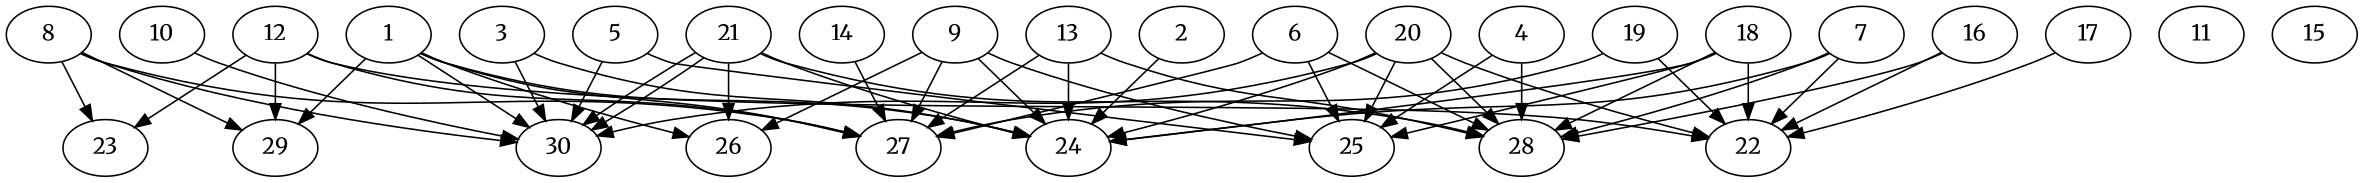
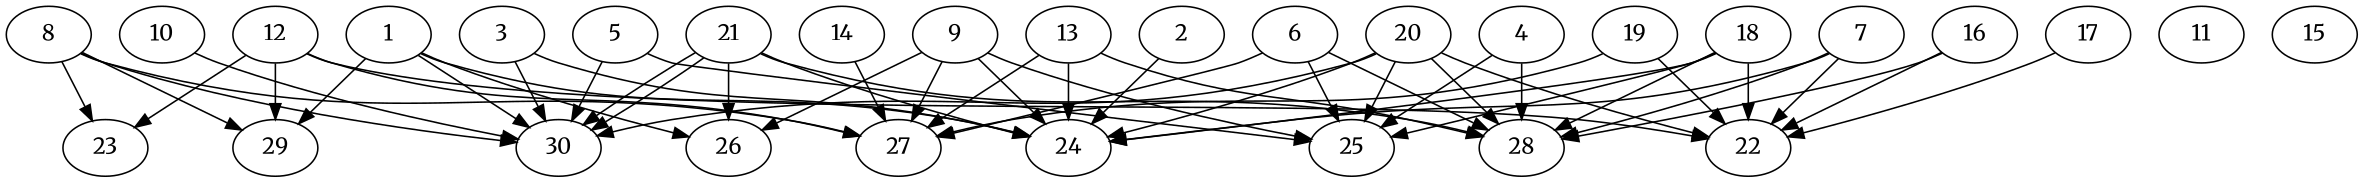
  digraph {
    fontname=Merriweather
    node [alpha=0.12 fontname=Merriweather]
    edge [fontname=Merriweather]
    1 [alpha=0.07 expect_size=8731648]
    24 [alpha=0.08 expect_size=18116608]
    26 [alpha=0.01 expect_size=23056384]
    27 [alpha=0.11 expect_size=44657664]
    29 [alpha=0.03 expect_size=35358720]
    30 [alpha=0.15 expect_size=13623296]
    2 [alpha=0.08 expect_size=10133504]
    3 [alpha=0.13 expect_size=30196736]
    25 [alpha=0.10 expect_size=40375296]
    4 [alpha=0.20 expect_size=33661952]
    28 [expect_size=6080512]
    5 [alpha=0.19 expect_size=27505664]
    6 [alpha=0.05 expect_size=26191872]
    7 [expect_size=49942528]
    22 [alpha=0.15 expect_size=30773248]
    8 [alpha=0.10 expect_size=32144384]
    23 [alpha=0.16 expect_size=37064704]
    9 [alpha=0.18 expect_size=27475968]
    10 [alpha=0.08 expect_size=7440384]
    11 [alpha=0.03 expect_size=26963968]
    12 [alpha=0.03 expect_size=42645504]
    13 [expect_size=14796800]
    14 [alpha=0.09 expect_size=45793280]
    15 [alpha=0.13 expect_size=45345792]
    16 [alpha=0.09 expect_size=42262528]
    17 [alpha=0.04 expect_size=6043648]
    18 [expect_size=34762752]
    19 [alpha=0.11 expect_size=10033152]
    20 [alpha=0.17 expect_size=52109312]
    21 [alpha=0.05 expect_size=24126464]
    1 -> 24
    1 -> 26
-   1 -> 27
    1 -> 29
    1 -> 30
    2 -> 24
    3 -> 24
    3 -> 30
    4 -> 25
    4 -> 28
    5 -> 30
    5 -> 25
    6 -> 27
    6 -> 25
    6 -> 28
    7 -> 24
    7 -> 28
    7 -> 22
    8 -> 27
    8 -> 29
    8 -> 30
    8 -> 23
    9 -> 24
    9 -> 26
    9 -> 27
    9 -> 25
    10 -> 30
    12 -> 27
    12 -> 29
    12 -> 22
    12 -> 23
    13 -> 24
    13 -> 27
    13 -> 28
    14 -> 27
    16 -> 28
    16 -> 22
    17 -> 22
    18 -> 24
    18 -> 25
    18 -> 28
    18 -> 22
    19 -> 27
    19 -> 22
    20 -> 24
    20 -> 30
    20 -> 25
    20 -> 28
    20 -> 22
    21 -> 24
    21 -> 26
    21 -> 30
    21 -> 30
    21 -> 28
  }
